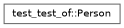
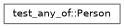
  digraph {
    rankdir=TB
-   n1 [color=grey40 fillcolor=white fontname=Helvetica fontsize=10 height=0.2 label="test_test_of::Person" shape=box style=filled width=0.4]
+   n1 [color=grey40 fillcolor=white fontname=Helvetica fontsize=10 height=0.2 label="test_any_of::Person" shape=box style=filled width=0.4]
  }
